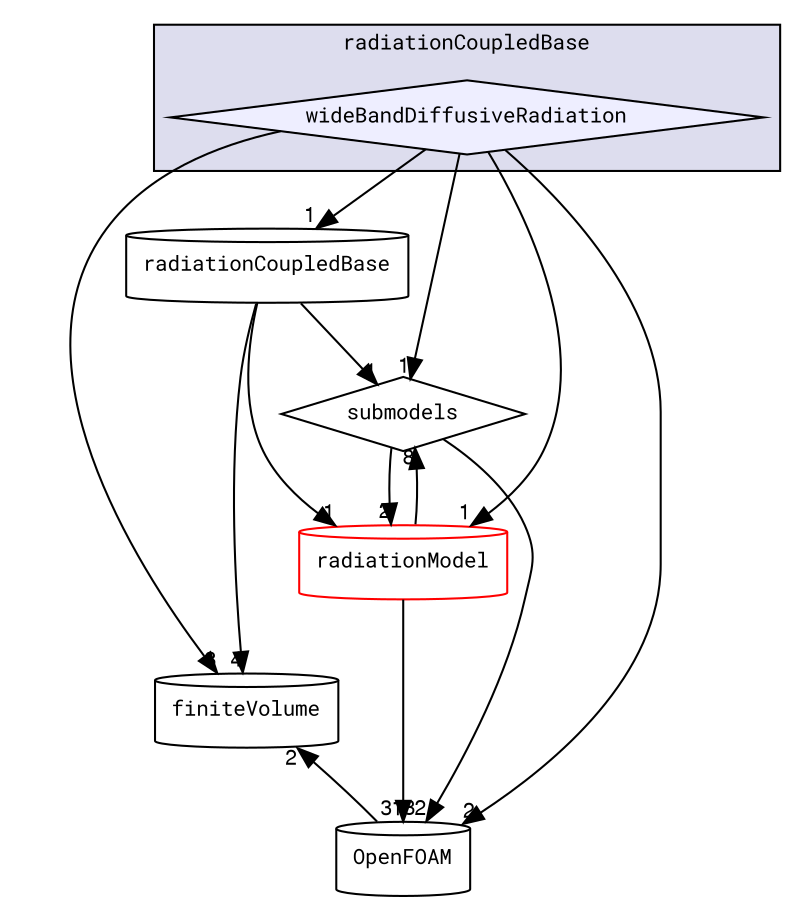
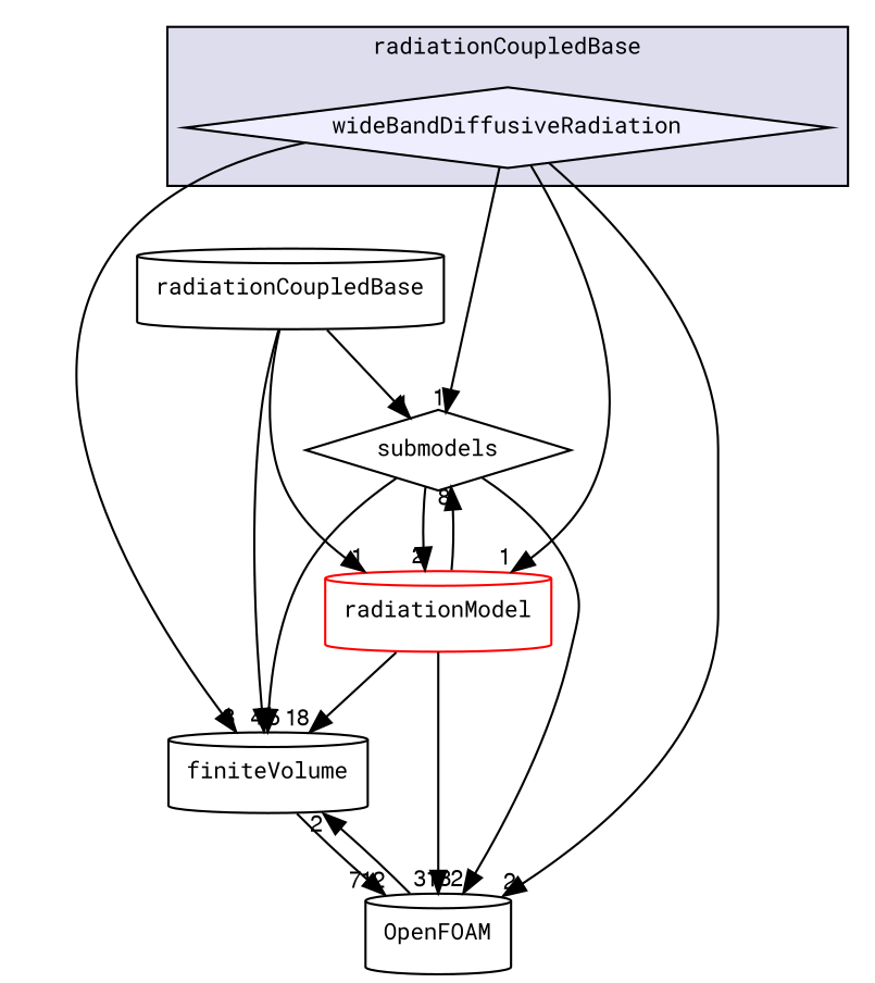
  digraph {
    compound=true
    fontname="Roboto Mono"
    node [fontname="Roboto Mono" fontsize=10 shape=cylinder color=black]
    edge [fontname="Roboto Mono" headlabel=1 labeldistance=1.5 labelfontname=FreeSans labelfontsize=10]
    n1 [fillcolor="#eeeeff" label=wideBandDiffusiveRadiation pencolor=black shape=diamond style=filled color=""]
    n2 [label=finiteVolume]
    n3 [label=submodels shape=diamond]
    n4 [color=red label=radiationModel]
    n5 [label=OpenFOAM]
    n6 [label=radiationCoupledBase color=""]
    subgraph cluster_1 {
      bgcolor="#ddddee"
      fontsize=10
      label=radiationCoupledBase
      pencolor=black
      n1
    }
    n1 -> n2 [headlabel=3]
    n1 -> n3
    n1 -> n4
    n1 -> n5 [headlabel=2]
-   n1 -> n6
+   n2 -> n5 [headlabel=712]
+   n3 -> n2 [headlabel=5]
    n3 -> n4 [headlabel=2]
    n3 -> n5 [headlabel=32]
+   n4 -> n2 [headlabel=18]
    n4 -> n3 [headlabel=8]
    n4 -> n5 [headlabel=31]
    n5 -> n2 [headlabel=2]
    n6 -> n2 [headlabel=4]
    n6 -> n3
    n6 -> n4
  }
